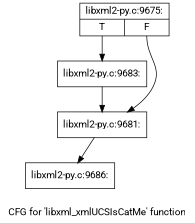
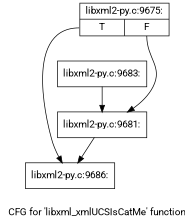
  digraph {
    fontname=Roboto
    label="CFG for 'libxml_xmlUCSIsCatMe' function"
    node [fontname=Roboto shape=record]
    edge [fontname=Roboto]
    n1 [label="{libxml2-py.c:9675:|{<s0>T|<s1>F}}"]
    n2 [label="{libxml2-py.c:9683:}"]
    n3 [label="{libxml2-py.c:9681:}"]
    n4 [label="{libxml2-py.c:9686:}"]
-   n1 -> n2 [tailport=s0]
+   n1 -> n4 [tailport=s0]
    n1 -> n3 [tailport=s1]
    n2 -> n3
    n3 -> n4
  }
